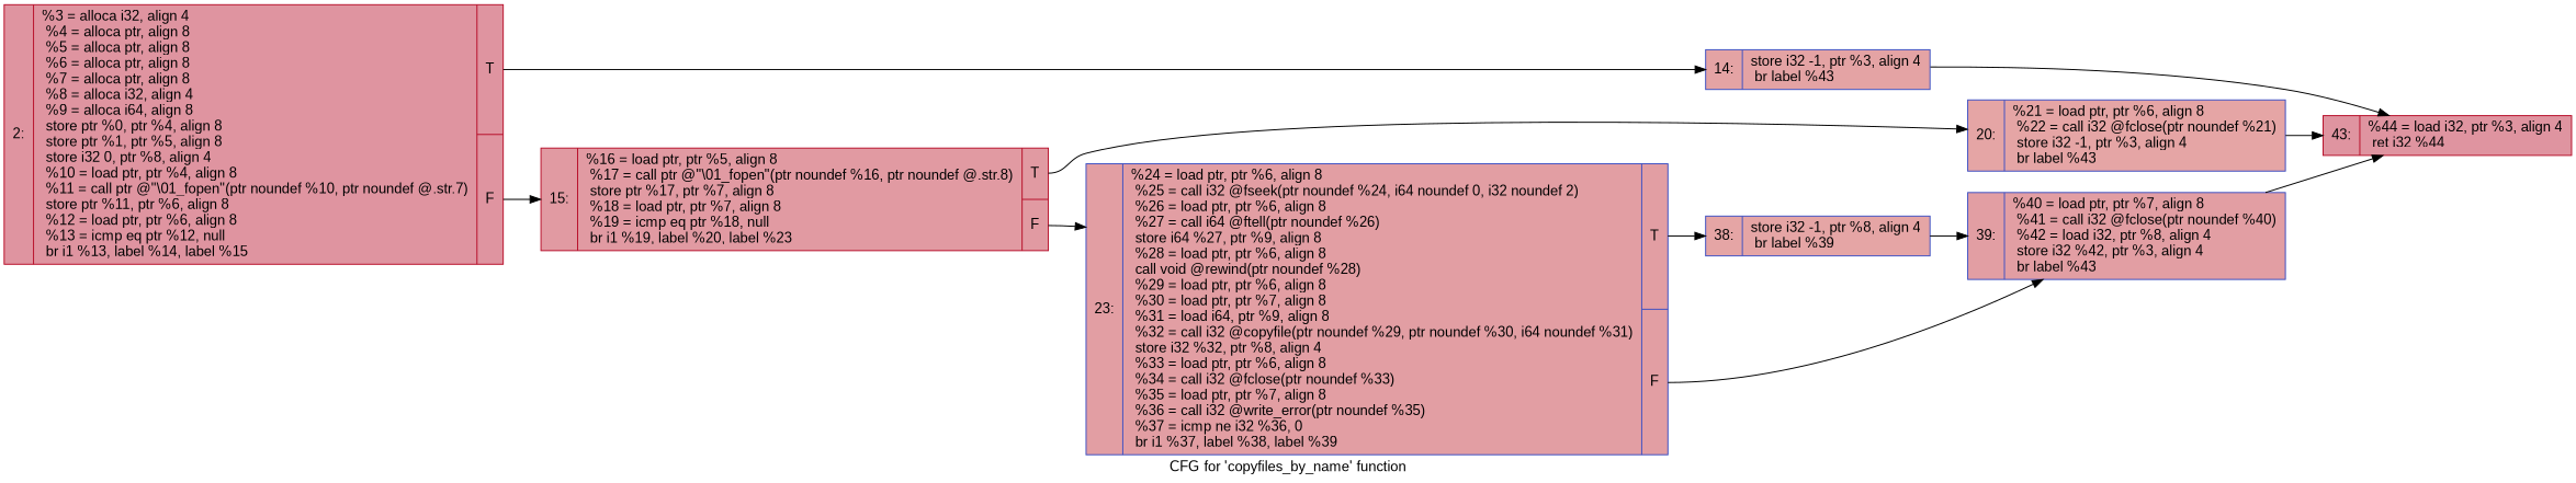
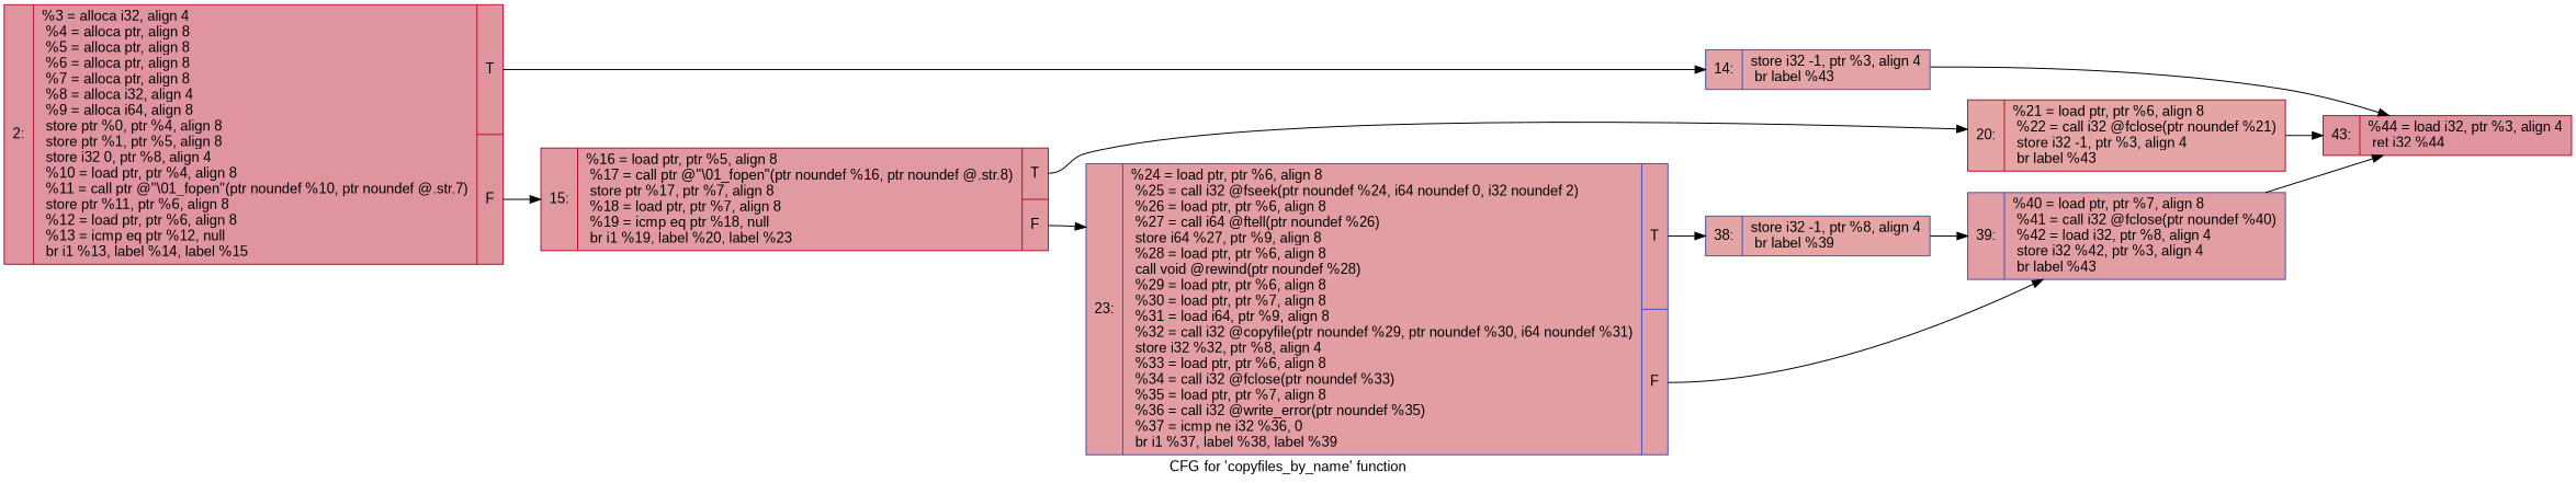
  digraph {
    label="CFG for 'copyfiles_by_name' function"
    rankdir=LR
    fontname="Liberation Sans"
    node [color="#3d50c3ff" fillcolor="#b70d2870" fontname="Liberation Sans" shape=record style=filled]
    edge [fontname="Liberation Sans"]
    n1 [color="#b70d28ff" label="{2:\l|  %3 = alloca i32, align 4\l  %4 = alloca ptr, align 8\l  %5 = alloca ptr, align 8\l  %6 = alloca ptr, align 8\l  %7 = alloca ptr, align 8\l  %8 = alloca i32, align 4\l  %9 = alloca i64, align 8\l  store ptr %0, ptr %4, align 8\l  store ptr %1, ptr %5, align 8\l  store i32 0, ptr %8, align 4\l  %10 = load ptr, ptr %4, align 8\l  %11 = call ptr @\"\\01_fopen\"(ptr noundef %10, ptr noundef @.str.7)\l  store ptr %11, ptr %6, align 8\l  %12 = load ptr, ptr %6, align 8\l  %13 = icmp eq ptr %12, null\l  br i1 %13, label %14, label %15\l|{<s0>T|<s1>F}}"]
    n2 [fillcolor="#c32e3170" label="{14:\l|  store i32 -1, ptr %3, align 4\l  br label %43\l}"]
    n3 [color="#b70d28ff" fillcolor="#bb1b2c70" label="{15:\l|  %16 = load ptr, ptr %5, align 8\l  %17 = call ptr @\"\\01_fopen\"(ptr noundef %16, ptr noundef @.str.8)\l  store ptr %17, ptr %7, align 8\l  %18 = load ptr, ptr %7, align 8\l  %19 = icmp eq ptr %18, null\l  br i1 %19, label %20, label %23\l|{<s0>T|<s1>F}}"]
    n4 [color="#b70d28ff" label="{43:\l|  %44 = load i32, ptr %3, align 4\l  ret i32 %44\l}"]
-   n5 [fillcolor="#c5333470" label="{20:\l|  %21 = load ptr, ptr %6, align 8\l  %22 = call i32 @fclose(ptr noundef %21)\l  store i32 -1, ptr %3, align 4\l  br label %43\l}"]
+   n5 [color="#b70d28ff" fillcolor="#c5333470" label="{20:\l|  %21 = load ptr, ptr %6, align 8\l  %22 = call i32 @fclose(ptr noundef %21)\l  store i32 -1, ptr %3, align 4\l  br label %43\l}"]
    n6 [fillcolor="#be242e70" label="{23:\l|  %24 = load ptr, ptr %6, align 8\l  %25 = call i32 @fseek(ptr noundef %24, i64 noundef 0, i32 noundef 2)\l  %26 = load ptr, ptr %6, align 8\l  %27 = call i64 @ftell(ptr noundef %26)\l  store i64 %27, ptr %9, align 8\l  %28 = load ptr, ptr %6, align 8\l  call void @rewind(ptr noundef %28)\l  %29 = load ptr, ptr %6, align 8\l  %30 = load ptr, ptr %7, align 8\l  %31 = load i64, ptr %9, align 8\l  %32 = call i32 @copyfile(ptr noundef %29, ptr noundef %30, i64 noundef %31)\l  store i32 %32, ptr %8, align 4\l  %33 = load ptr, ptr %6, align 8\l  %34 = call i32 @fclose(ptr noundef %33)\l  %35 = load ptr, ptr %7, align 8\l  %36 = call i32 @write_error(ptr noundef %35)\l  %37 = icmp ne i32 %36, 0\l  br i1 %37, label %38, label %39\l|{<s0>T|<s1>F}}"]
    n7 [fillcolor="#c5333470" label="{38:\l|  store i32 -1, ptr %8, align 4\l  br label %39\l}"]
    n8 [fillcolor="#be242e70" label="{39:\l|  %40 = load ptr, ptr %7, align 8\l  %41 = call i32 @fclose(ptr noundef %40)\l  %42 = load i32, ptr %8, align 4\l  store i32 %42, ptr %3, align 4\l  br label %43\l}"]
    n1 -> n2 [tailport=s0]
    n1 -> n3 [tailport=s1]
    n2 -> n4
    n3 -> n5 [tailport=s0]
    n3 -> n6 [tailport=s1]
    n5 -> n4
    n6 -> n7 [tailport=s0]
    n6 -> n8 [tailport=s1]
    n7 -> n8
    n8 -> n4
  }
